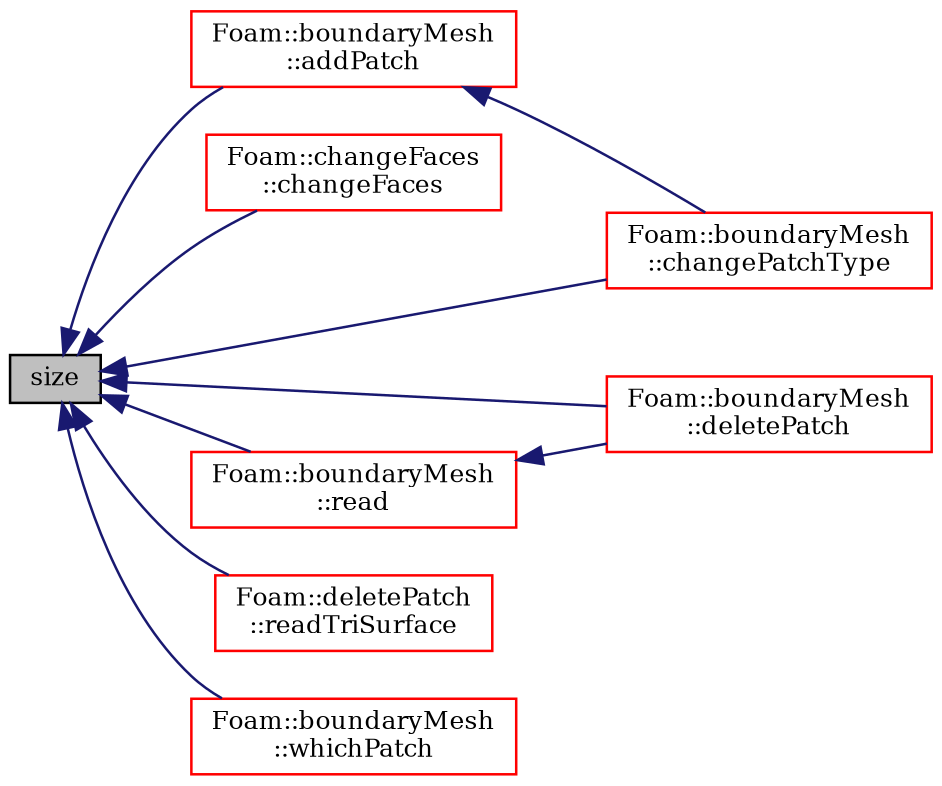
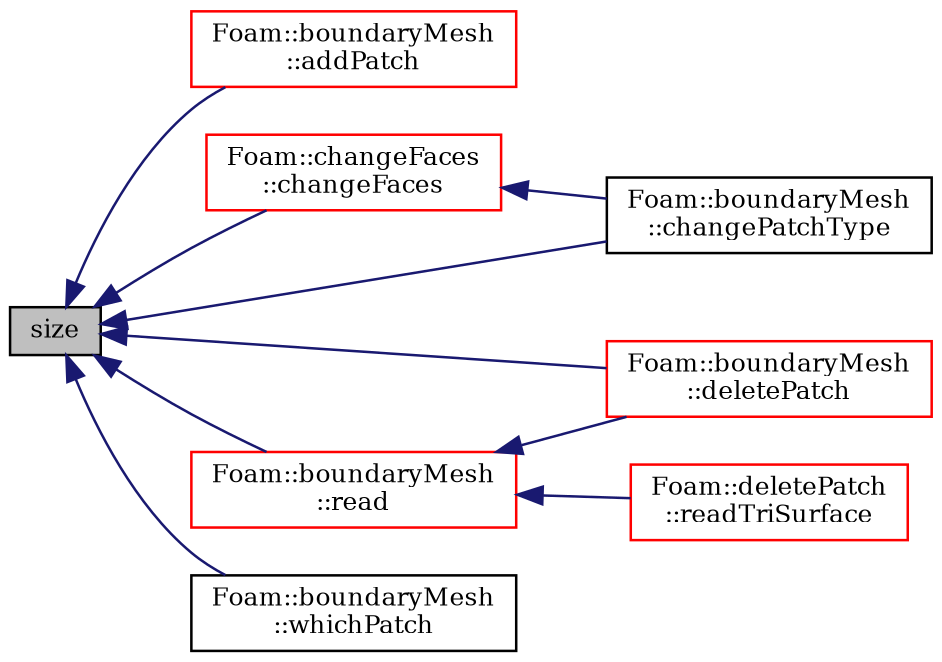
  digraph {
    fontname="DejaVu Serif"
    rankdir=LR
    node [color=red fontname="DejaVu Serif" fontsize=10 shape=record]
    edge [color=midnightblue dir=back fontname="DejaVu Serif" fontsize=10 labelfontname=Helvetica labelfontsize=10 style=solid]
    n1 [color=black fillcolor=grey75 fontcolor=black height=0.2 label=size style=filled width=0.4]
    n2 [height=0.2 label="Foam::boundaryMesh\l::addPatch" width=0.4]
    n3 [height=0.2 label="Foam::changeFaces\l::changeFaces" width=0.4]
-   n4 [height=0.2 label="Foam::boundaryMesh\l::changePatchType" width=0.4]
+   n4 [color=black height=0.2 label="Foam::boundaryMesh\l::changePatchType" width=0.4]
    n5 [height=0.2 label="Foam::boundaryMesh\l::deletePatch" width=0.4]
    n6 [height=0.2 label="Foam::boundaryMesh\l::read" width=0.4]
    n7 [height=0.2 label="Foam::deletePatch\l::readTriSurface" width=0.4]
-   n8 [height=0.2 label="Foam::boundaryMesh\l::whichPatch" width=0.4]
+   n8 [color=black height=0.2 label="Foam::boundaryMesh\l::whichPatch" width=0.4]
    n1 -> n2
    n1 -> n3
    n1 -> n4
    n1 -> n5
    n1 -> n6
-   n1 -> n7
+   n6 -> n7
    n1 -> n8
-   n2 -> n4
+   n3 -> n4
    n6 -> n5
  }
